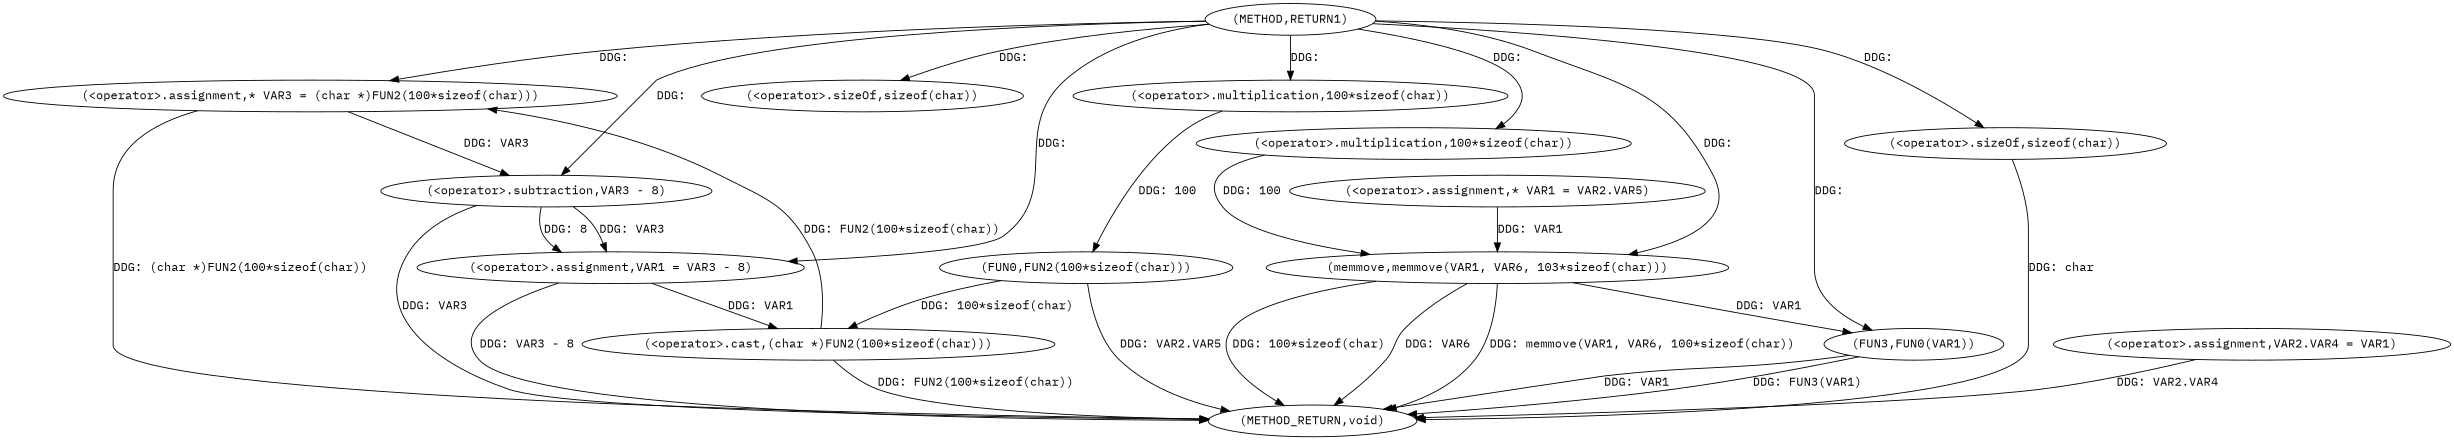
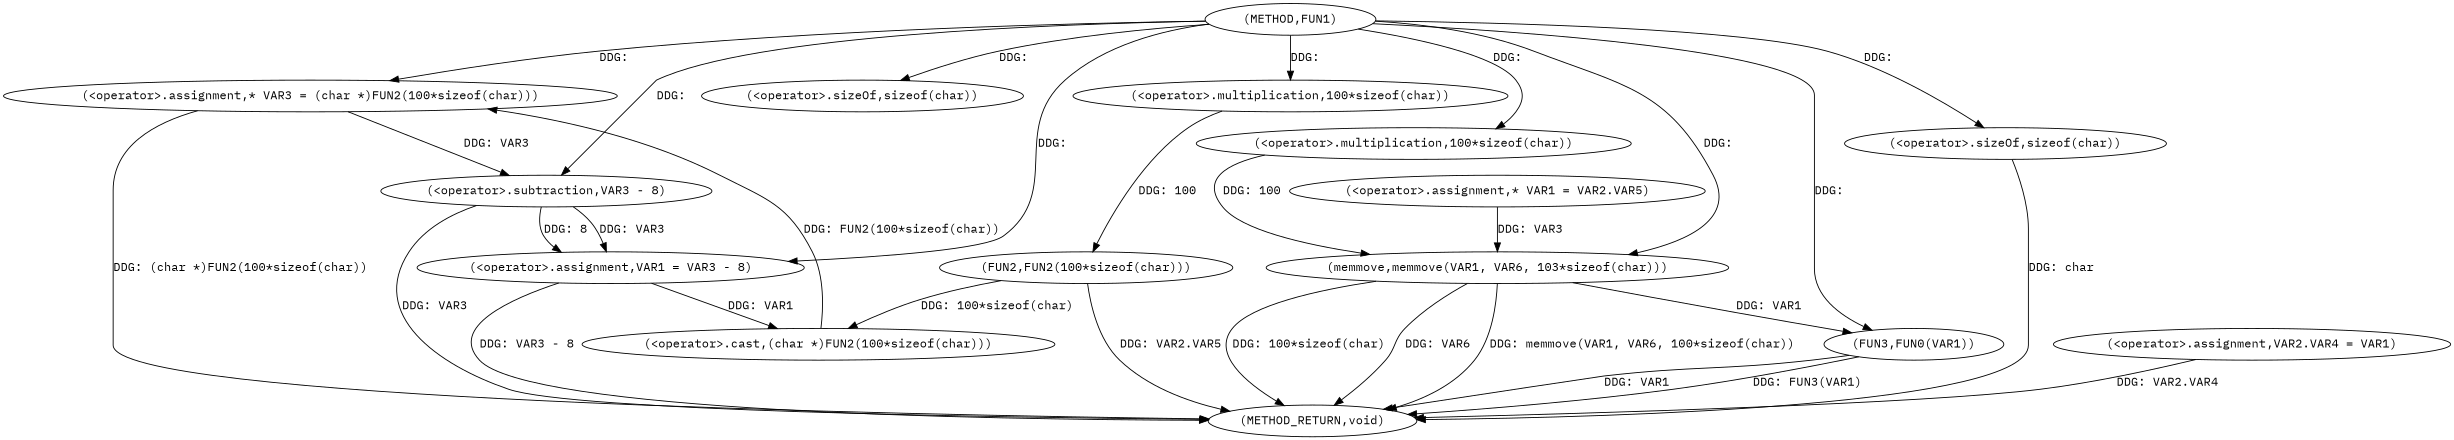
  digraph {
    fontname="IBM Plex Mono"
    node [fontname="IBM Plex Mono"]
    edge [fontname="IBM Plex Mono"]
-   n1 [label="(METHOD,RETURN1)"]
+   n1 [label="(METHOD,FUN1)"]
    n2 [label="(<operator>.assignment,* VAR3 = (char *)FUN2(100*sizeof(char)))"]
    n3 [label="(<operator>.multiplication,100*sizeof(char))"]
    n4 [label="(<operator>.sizeOf,sizeof(char))"]
    n5 [label="(<operator>.assignment,VAR1 = VAR3 - 8)"]
    n6 [label="(<operator>.subtraction,VAR3 - 8)"]
    n7 [label="(memmove,memmove(VAR1, VAR6, 103*sizeof(char)))"]
    n8 [label="(<operator>.multiplication,100*sizeof(char))"]
    n9 [label="(<operator>.sizeOf,sizeof(char))"]
    n10 [label="(FUN3,FUN0(VAR1))"]
    n11 [label="(METHOD_RETURN,void)"]
-   n12 [label="(FUN0,FUN2(100*sizeof(char)))"]
+   n12 [label="(FUN2,FUN2(100*sizeof(char)))"]
    n13 [label="(<operator>.cast,(char *)FUN2(100*sizeof(char)))"]
    n14 [label="(<operator>.assignment,VAR2.VAR4 = VAR1)"]
    n15 [label="(<operator>.assignment,* VAR1 = VAR2.VAR5)"]
    n1 -> n2 [label="DDG: "]
    n1 -> n3 [label="DDG: "]
    n1 -> n4 [label="DDG: "]
    n1 -> n5 [label="DDG: "]
    n1 -> n6 [label="DDG: "]
    n1 -> n7 [label="DDG: "]
    n1 -> n8 [label="DDG: "]
    n1 -> n9 [label="DDG: "]
    n1 -> n10 [label="DDG: "]
    n2 -> n6 [label="DDG: VAR3"]
    n2 -> n11 [label="DDG: (char *)FUN2(100*sizeof(char))"]
    n3 -> n12 [label="DDG: 100"]
    n5 -> n11 [label="DDG: VAR3 - 8"]
    n5 -> n13 [label="DDG: VAR1"]
    n6 -> n5 [label="DDG: VAR3"]
    n6 -> n5 [label="DDG: 8"]
    n6 -> n11 [label="DDG: VAR3"]
    n7 -> n10 [label="DDG: VAR1"]
    n7 -> n11 [label="DDG: memmove(VAR1, VAR6, 100*sizeof(char))"]
    n7 -> n11 [label="DDG: 100*sizeof(char)"]
    n7 -> n11 [label="DDG: VAR6"]
    n8 -> n7 [label="DDG: 100"]
    n9 -> n11 [label="DDG: char"]
    n10 -> n11 [label="DDG: FUN3(VAR1)"]
    n10 -> n11 [label="DDG: VAR1"]
    n12 -> n11 [label="DDG: VAR2.VAR5"]
    n12 -> n13 [label="DDG: 100*sizeof(char)"]
    n13 -> n2 [label="DDG: FUN2(100*sizeof(char))"]
-   n13 -> n11 [label="DDG: FUN2(100*sizeof(char))"]
    n14 -> n11 [label="DDG: VAR2.VAR4"]
-   n15 -> n7 [label="DDG: VAR1"]
+   n15 -> n7 [label="DDG: VAR3"]
  }
